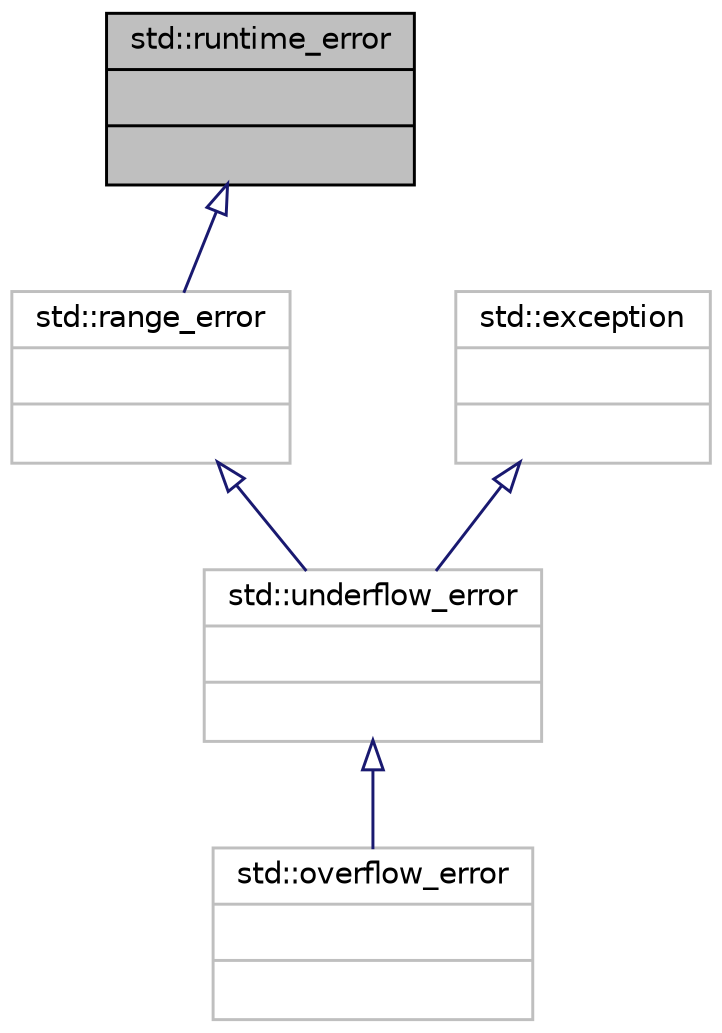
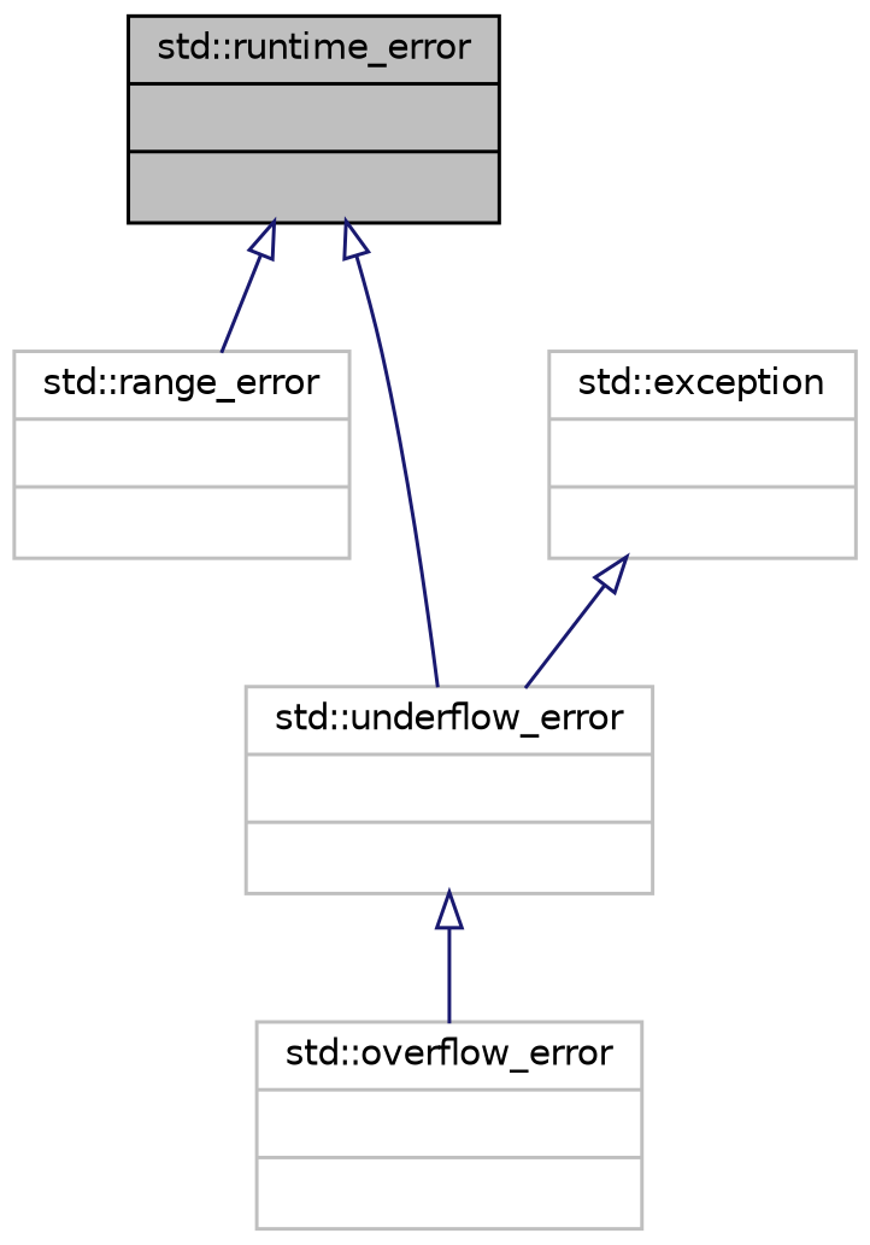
  digraph {
    node [color=grey75 fillcolor=white fontname=Helvetica fontsize=10 shape=record style=filled]
    edge [arrowtail=onormal color=midnightblue dir=back fontname=Helvetica fontsize=10 labelfontname=Helvetica labelfontsize=10 style=solid]
    n1 [color=black fillcolor=grey75 fontcolor=black height=0.2 label="{std::runtime_error\n||}" width=0.4]
    n2 [height=0.2 label="{std::range_error\n||}" width=0.4]
    n3 [height=0.2 label="{std::underflow_error\n||}" width=0.4]
    n4 [height=0.2 label="{std::overflow_error\n||}" width=0.4]
    n5 [height=0.2 label="{std::exception\n||}" width=0.4]
    n1 -> n2
-   n2 -> n3
+   n1 -> n3
    n3 -> n4
    n5 -> n3
  }
